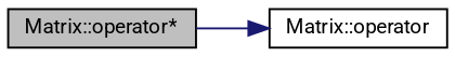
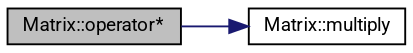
  digraph {
    rankdir=LR
    fontname=Roboto
    node [color=black fontname=Roboto fontsize=10 shape=record style=filled]
    n1 [fillcolor=grey75 fontcolor=black height=0.2 label="Matrix::operator*" width=0.4]
-   n2 [fillcolor=white height=0.2 label="Matrix::operator" width=0.4]
+   n2 [fillcolor=white height=0.2 label="Matrix::multiply" width=0.4]
    n1 -> n2 [color=midnightblue fontname=Roboto fontsize=10 labelfontname=Helvetica labelfontsize=10 style=solid]
  }
